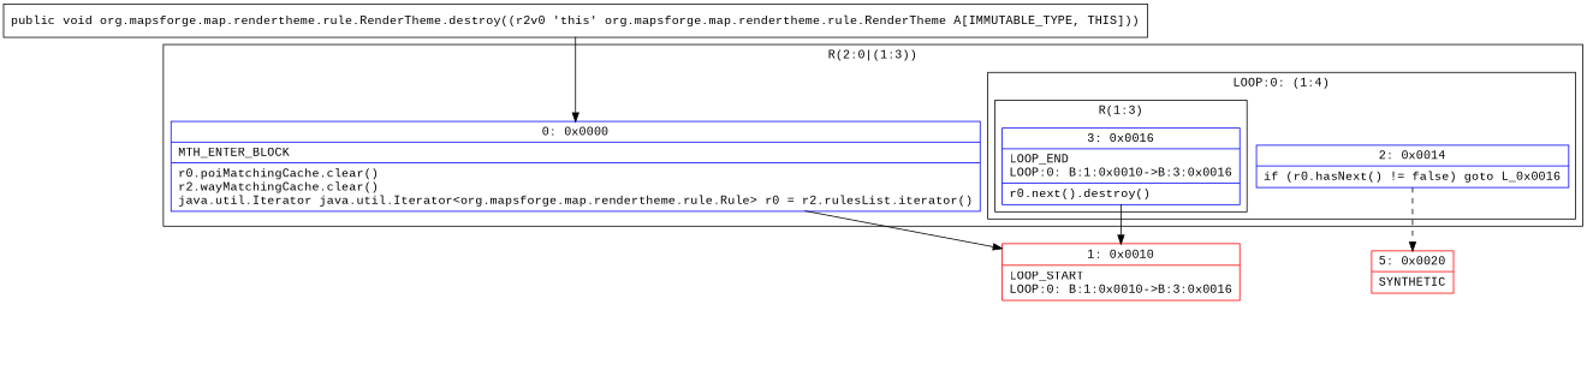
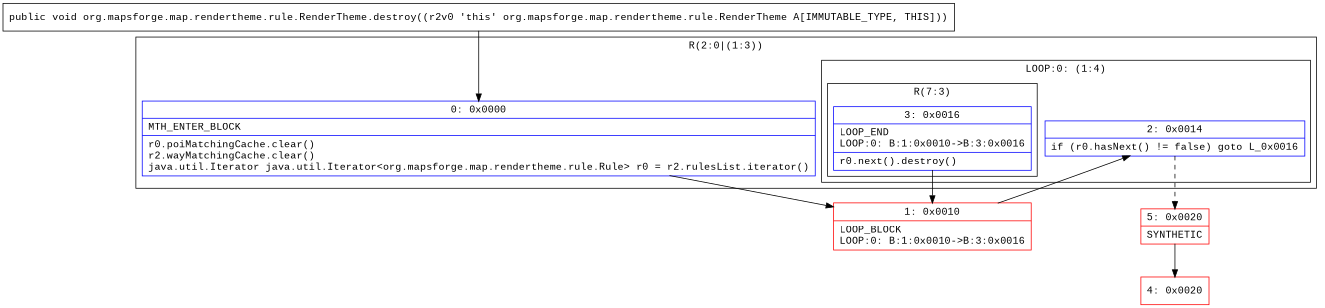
  digraph {
    fontname="Liberation Mono"
    node [color=blue fontname="Liberation Mono" shape=record]
    edge [fontname="Liberation Mono"]
    n1 [label="{3\:\ 0x0016|LOOP_END\lLOOP:0: B:1:0x0010\-\>B:3:0x0016\l|r0.next().destroy()\l}"]
    n2 [label="{2\:\ 0x0014|if (r0.hasNext() != false) goto L_0x0016\l}"]
    n3 [label="{0\:\ 0x0000|MTH_ENTER_BLOCK\l|r0.poiMatchingCache.clear()\lr2.wayMatchingCache.clear()\ljava.util.Iterator java.util.Iterator\<org.mapsforge.map.rendertheme.rule.Rule\> r0 = r2.rulesList.iterator()\l}"]
-   n4 [color=red label="{1\:\ 0x0010|LOOP_START\lLOOP:0: B:1:0x0010\-\>B:3:0x0016\l}"]
+   n4 [color=red label="{1\:\ 0x0010|LOOP_BLOCK\lLOOP:0: B:1:0x0010\-\>B:3:0x0016\l}"]
    n5 [color=red label="{5\:\ 0x0020|SYNTHETIC\l}"]
+   n6 [color=red label="{4\:\ 0x0020}"]
    n7 [label="{public void org.mapsforge.map.rendertheme.rule.RenderTheme.destroy((r2v0 'this' org.mapsforge.map.rendertheme.rule.RenderTheme A[IMMUTABLE_TYPE, THIS])) }" color=""]
    subgraph cluster_1 {
      label="R(2:0|(1:3))"
      n3
      subgraph cluster_2 {
        label="LOOP:0: (1:4)"
        n2
        subgraph cluster_3 {
-         label="R(1:3)"
+         label="R(7:3)"
          n1
        }
      }
    }
    n1 -> n4
    n2 -> n5 [style=dashed]
    n3 -> n4
+   n4 -> n2
+   n5 -> n6
    n7 -> n3
  }
